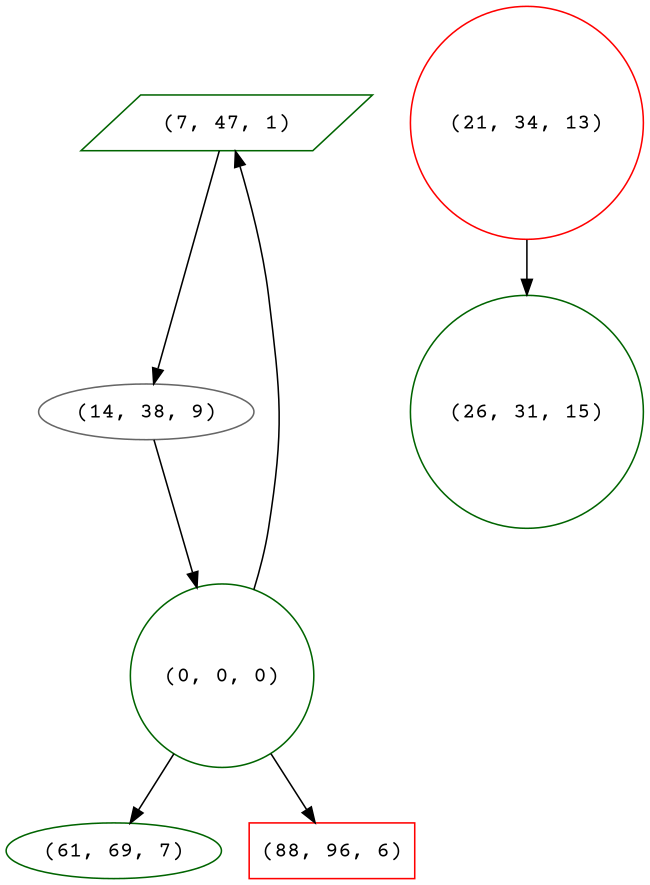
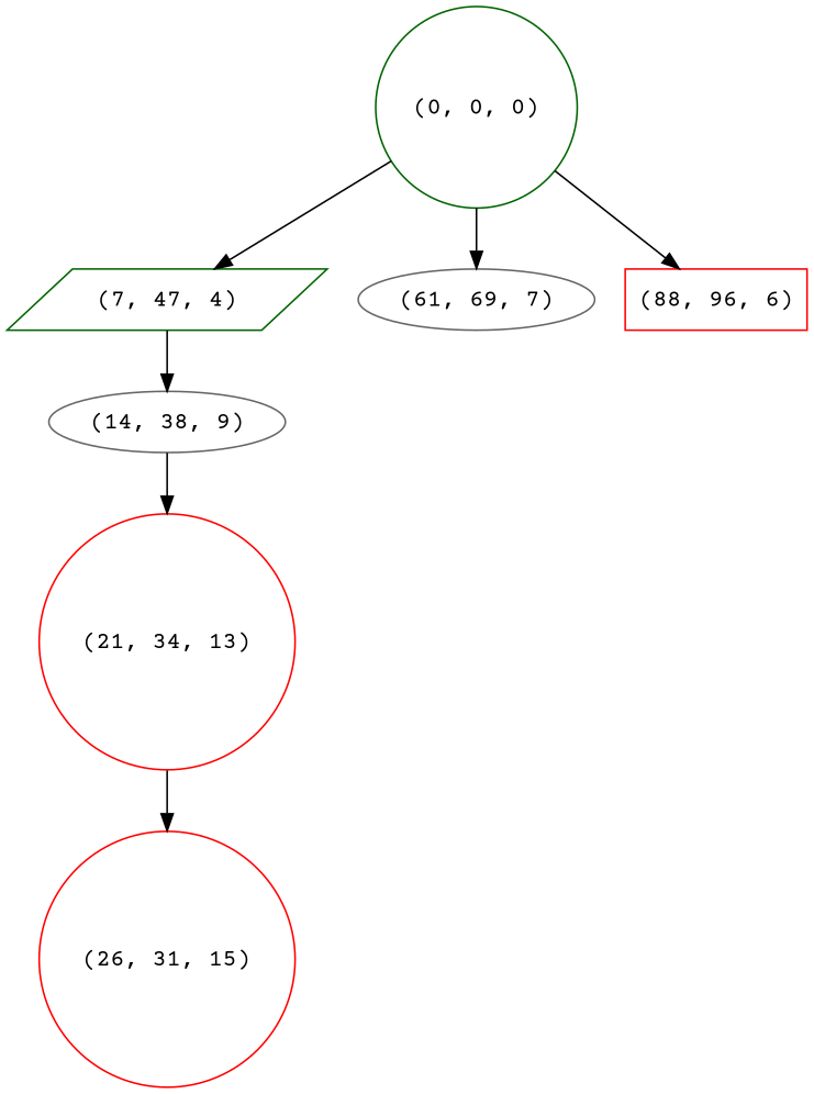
  digraph {
    fontname="Courier Prime"
    node [color=darkgreen fontname="Courier Prime" shape=circle]
    edge [fontname="Courier Prime"]
-   "(7, 47, 4)" [shape=parallelogram label="(7, 47, 1)"]
+   "(7, 47, 4)" [shape=parallelogram]
    "(0, 0, 0)"
-   "(61, 69, 7)" [shape=ellipse]
+   "(61, 69, 7)" [color=gray40 shape=ellipse]
    "(88, 96, 6)" [color=red shape=box]
    "(14, 38, 9)" [color=gray40 shape=ellipse]
    n6 [color=red label="(21, 34, 13)"]
-   "(26, 31, 15)"
+   "(26, 31, 15)" [color=red]
    "(7, 47, 4)" -> "(14, 38, 9)"
    "(0, 0, 0)" -> "(7, 47, 4)"
    "(0, 0, 0)" -> "(61, 69, 7)"
    "(0, 0, 0)" -> "(88, 96, 6)"
-   "(14, 38, 9)" -> "(0, 0, 0)"
+   "(14, 38, 9)" -> n6
    n6 -> "(26, 31, 15)"
  }
